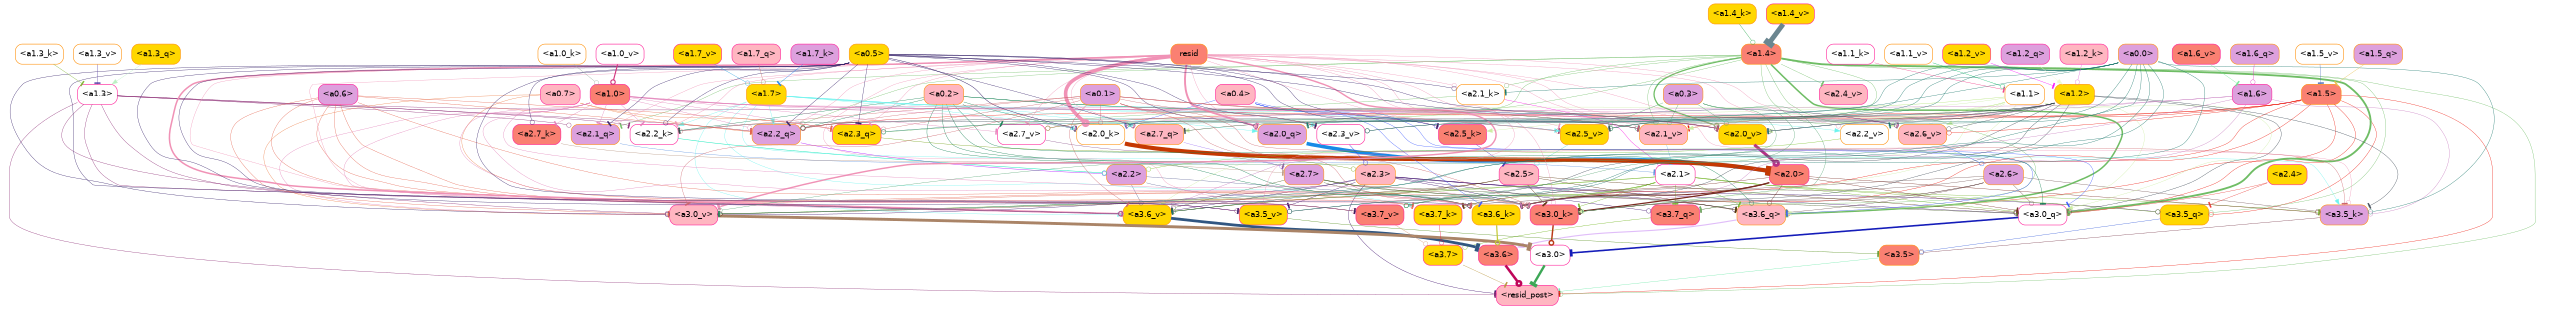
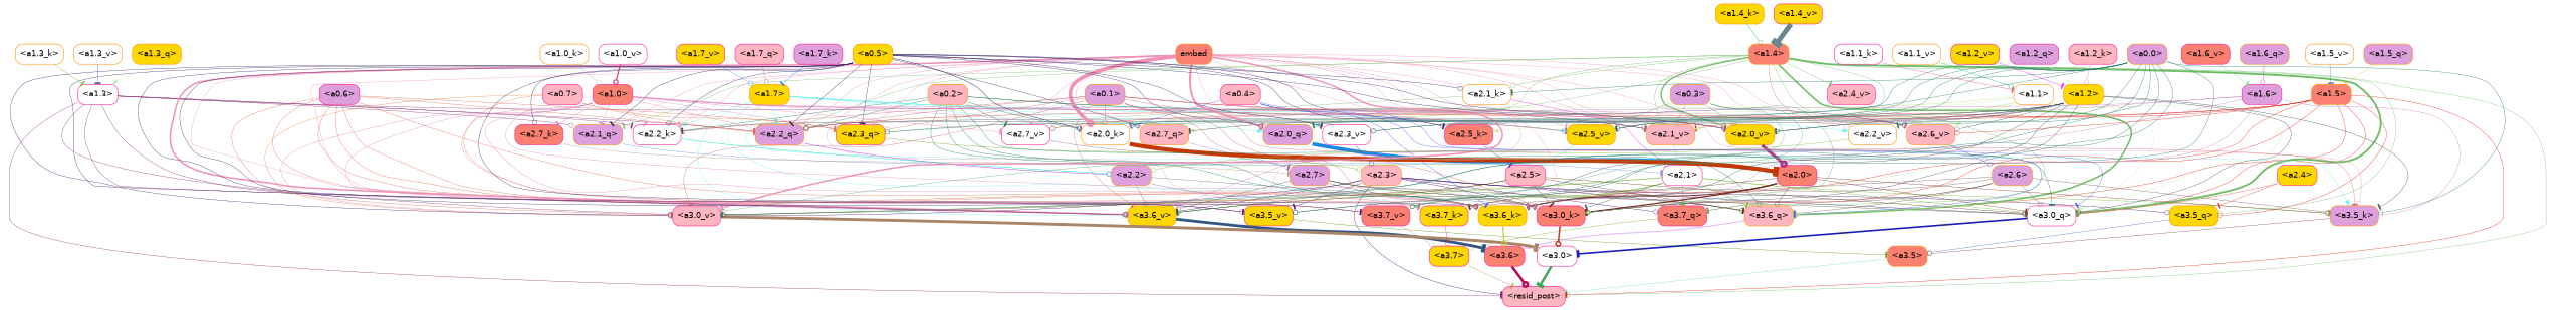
  strict digraph {
    splines=true
    node [color=darkorange fillcolor=gold fontname=Helvetica shape=box style="filled, rounded"]
    edge [arrowhead=tee color="#f092b6" penwidth=0.6]
    "<a3.7>" [color=deeppink]
    "<resid_post>" [color=deeppink fillcolor=lightpink]
    "<a3.6>" [color=deeppink fillcolor=salmon]
    "<a3.5>" [fillcolor=salmon]
    "<a3.0>" [color=deeppink fillcolor=white]
    "<a2.3>" [fillcolor=lightpink]
    "<a3.7_q>" [color=deeppink fillcolor=salmon]
    "<a3.6_q>" [fillcolor=lightpink]
    "<a3.5_q>"
    "<a3.0_q>" [color=deeppink fillcolor=white]
    "<a3.0_k>" [color=deeppink fillcolor=salmon]
    "<a3.6_v>"
    "<a3.5_v>" [color=deeppink]
    "<a3.0_v>" [color=deeppink fillcolor=lightpink]
    "<a1.5>" [fillcolor=salmon]
    "<a3.6_k>"
    "<a2.2_q>" [fillcolor=plum]
    "<a2.7_v>" [color=deeppink fillcolor=white]
    "<a2.6_v>" [fillcolor=lightpink]
    "<a2.1_v>" [fillcolor=lightpink]
    "<a2.2>" [fillcolor=plum]
    "<a2.7>" [fillcolor=plum]
    "<a2.6>" [fillcolor=plum]
    "<a2.1>" [color=deeppink fillcolor=white]
    "<a3.7_k>" [color=deeppink]
    "<a3.5_k>" [fillcolor=plum]
    "<a3.7_v>" [color=deeppink fillcolor=salmon]
    "<a1.4>" [fillcolor=salmon]
    "<a2.1_q>" [fillcolor=plum]
    "<a2.0_q>" [fillcolor=plum]
    "<a2.1_k>" [fillcolor=white]
    "<a2.5_v>"
    "<a2.4_v>" [color=deeppink fillcolor=lightpink]
    "<a2.0_v>"
    "<a2.3_q>" [color=deeppink]
    "<a2.0>" [color=deeppink fillcolor=salmon]
    "<a2.5>" [color=deeppink fillcolor=lightpink]
    "<a2.4>" [color=deeppink]
    "<a1.3>" [color=deeppink fillcolor=white]
    "<a2.2_k>" [color=deeppink fillcolor=white]
    "<a1.1>" [fillcolor=white]
    "<a2.7_q>" [fillcolor=lightpink]
    "<a2.5_k>" [color=deeppink fillcolor=salmon]
    "<a2.0_k>" [fillcolor=white]
    "<a2.2_v>" [fillcolor=white]
    "<a0.4>" [color=deeppink fillcolor=lightpink]
    "<a0.2>" [fillcolor=lightpink]
    "<a1.2>"
    "<a2.3_v>" [color=deeppink fillcolor=white]
    "<a1.7>"
    "<a0.7>" [color=deeppink fillcolor=lightpink]
    "<a0.6>" [color=deeppink fillcolor=plum]
-   embed [fillcolor=salmon label=resid]
+   embed [fillcolor=salmon]
    "<a1.6>" [color=deeppink fillcolor=plum]
    "<a1.0>" [color=deeppink fillcolor=salmon]
    "<a2.7_k>" [color=deeppink fillcolor=salmon]
    "<a0.5>"
    "<a0.1>" [fillcolor=plum]
    "<a0.0>" [fillcolor=plum]
    "<a0.3>" [fillcolor=plum]
    "<a1.7_q>" [color=deeppink fillcolor=lightpink]
    "<a1.6_q>" [fillcolor=plum]
    "<a1.5_q>" [fillcolor=plum]
    "<a1.3_q>"
    "<a1.2_q>" [color=deeppink fillcolor=plum]
    "<a1.7_k>" [color=deeppink fillcolor=plum]
    "<a1.4_k>"
    "<a1.3_k>" [fillcolor=white]
    "<a1.2_k>" [color=deeppink fillcolor=lightpink]
    "<a1.1_k>" [color=deeppink fillcolor=white]
    "<a1.0_k>" [fillcolor=white]
    "<a1.7_v>" [color=deeppink]
    "<a1.6_v>" [color=deeppink fillcolor=salmon]
    "<a1.5_v>" [fillcolor=white]
    "<a1.4_v>" [color=deeppink]
    "<a1.3_v>" [fillcolor=white]
    "<a1.2_v>" [color=deeppink]
    "<a1.1_v>" [fillcolor=white]
    "<a1.0_v>" [color=deeppink fillcolor=white]
    "<a3.7>" -> "<resid_post>" [color="#b79238" penwidth=0.6239100098609924]
    "<a3.6>" -> "<resid_post>" [arrowhead=odot color="#be0659" penwidth=4.569062113761902]
    "<a3.5>" -> "<resid_post>" [color="#6be8a7"]
    "<a3.0>" -> "<resid_post>" [color="#3ca756" penwidth=4.283544182777405]
    "<a2.3>" -> "<resid_post>" [color="#340265"]
    "<a2.3>" -> "<a3.7_q>" [arrowhead=odot color="#340265"]
    "<a2.3>" -> "<a3.6_q>" [arrowhead=odot color="#340265"]
    "<a2.3>" -> "<a3.5_q>" [arrowhead=odot color="#340265"]
    "<a2.3>" -> "<a3.0_q>" [arrowhead=odot color="#340265"]
    "<a2.3>" -> "<a3.0_k>" [color="#340265"]
    "<a2.3>" -> "<a3.6_v>" [color="#340265"]
    "<a2.3>" -> "<a3.5_v>" [color="#340265"]
    "<a2.3>" -> "<a3.0_v>" [arrowhead=odot color="#340265"]
    "<a3.7_q>" -> "<a3.7>" [arrowhead=odot color="#6cb216"]
    "<a3.6_q>" -> "<a3.6>" [color="#e0bdf9" penwidth=2.0344843566417694 arrowhead=""]
    "<a3.5_q>" -> "<a3.5>" [arrowhead=odot color="#345ad9"]
    "<a3.0_q>" -> "<a3.0>" [color="#141cb9" penwidth=2.863015294075012]
    "<a3.0_k>" -> "<a3.0>" [arrowhead=odot color="#b93a18" penwidth=2.6323853135108948]
    "<a3.6_v>" -> "<a3.6>" [color="#315681" penwidth=4.972373723983765]
    "<a3.5_v>" -> "<a3.5>" [color="#508c16"]
    "<a3.0_v>" -> "<a3.0>" [color="#aa8467" penwidth=5.1638524532318115]
    "<a1.5>" -> "<resid_post>" [color="#ed160a"]
    "<a1.5>" -> "<a3.6_q>" [arrowhead=odot color="#ed160a"]
    "<a1.5>" -> "<a3.5_q>" [arrowhead=odot color="#ed160a"]
    "<a1.5>" -> "<a3.0_q>" [color="#ed160a"]
    "<a1.5>" -> "<a3.0_k>" [arrowhead=odot color="#ed160a"]
    "<a1.5>" -> "<a3.6_k>" [arrowhead=odot color="#ed160a"]
    "<a1.5>" -> "<a2.2_q>" [arrowhead=odot color="#ed160a"]
    "<a1.5>" -> "<a2.7_v>" [arrowhead=odot color="#ed160a"]
    "<a1.5>" -> "<a2.6_v>" [arrowhead=odot color="#ed160a"]
    "<a1.5>" -> "<a2.1_v>" [color="#ed160a"]
    "<a3.6_k>" -> "<a3.6>" [arrowhead=odot color="#c4c932" penwidth=2.1770318150520325]
    "<a2.2_q>" -> "<a2.2>" [arrowhead=odot color="#b726fe" penwidth=0.7441773414611816]
    "<a2.7_v>" -> "<a2.7>" [color="#864d87"]
    "<a2.6_v>" -> "<a2.6>" [arrowhead=odot color="#1462f9"]
    "<a2.1_v>" -> "<a2.1>" [color="#78c2ea"]
    "<a2.2>" -> "<a3.0_k>" [arrowhead=odot color="#5d6396"]
    "<a2.2>" -> "<a3.6_v>" [arrowhead=odot color="#5d6396"]
    "<a2.2>" -> "<a3.6_k>" [color="#5d6396"]
    "<a2.7>" -> "<a3.6_q>" [color="#475c27"]
    "<a2.7>" -> "<a3.0_q>" [color="#475c27"]
    "<a2.7>" -> "<a3.0_k>" [color="#475c27"]
    "<a2.7>" -> "<a3.6_v>" [arrowhead=odot color="#475c27"]
    "<a2.7>" -> "<a3.6_k>" [arrowhead=odot color="#475c27"]
    "<a2.6>" -> "<a3.7_q>" [color="#6f5251"]
    "<a2.6>" -> "<a3.6_q>" [color="#6f5251"]
    "<a2.6>" -> "<a3.0_q>" [arrowhead=odot color="#6f5251"]
    "<a2.6>" -> "<a3.0_k>" [color="#6f5251"]
    "<a2.6>" -> "<a3.6_k>" [color="#6f5251"]
    "<a2.6>" -> "<a3.7_k>" [arrowhead=odot color="#6f5251"]
    "<a2.6>" -> "<a3.5_k>" [arrowhead=odot color="#6f5251"]
    "<a2.1>" -> "<a3.7_q>" [color="#71b426"]
    "<a2.1>" -> "<a3.6_q>" [color="#71b426"]
-   "<a2.1>" -> "<a3.5_q>" [arrowhead=odot color="#71b426"]
    "<a2.1>" -> "<a3.0_q>" [arrowhead=odot color="#71b426"]
-   "<a2.1>" -> "<a3.0_k>" [color="#71b426"]
+   "<a2.1>" -> "<a3.0_k>" [color="#394551"]
    "<a2.1>" -> "<a3.6_v>" [arrowhead=odot color="#71b426"]
    "<a2.1>" -> "<a3.0_v>" [color="#71b426"]
    "<a2.1>" -> "<a3.6_k>" [color="#71b426"]
    "<a2.1>" -> "<a3.7_k>" [color="#71b426"]
    "<a2.1>" -> "<a3.5_k>" [color="#71b426"]
    "<a2.1>" -> "<a3.7_v>" [arrowhead=odot color="#71b426"]
    "<a3.7_k>" -> "<a3.7>" [arrowhead=odot color="#f01034"]
    "<a3.5_k>" -> "<a3.5>" [arrowhead=odot color="#79394a"]
    "<a3.7_v>" -> "<a3.7>" [arrowhead=odot color="#da996f"]
    "<a1.4>" -> "<resid_post>" [arrowhead=odot color="#6fbd65"]
    "<a1.4>" -> "<a3.7_q>" [color="#6fbd65"]
    "<a1.4>" -> "<a3.6_q>" [color="#6fbd65" penwidth=2.7536282539367676]
    "<a1.4>" -> "<a3.5_q>" [arrowhead=odot color="#6fbd65"]
    "<a1.4>" -> "<a3.0_q>" [color="#6fbd65" penwidth=3.3369133472442627]
    "<a1.4>" -> "<a2.2_q>" [arrowhead=odot color="#6fbd65"]
    "<a1.4>" -> "<a2.7_v>" [arrowhead=odot color="#6fbd65"]
-   "<a1.4>" -> "<a2.6_v>" [color="#6fbd65"]
+   "<a1.4>" -> "<a2.6_v>" [color="#e4624d"]
    "<a1.4>" -> "<a2.1_v>" [arrowhead=odot color="#6fbd65"]
    "<a1.4>" -> "<a2.1_q>" [color="#6fbd65"]
    "<a1.4>" -> "<a2.0_q>" [arrowhead=odot color="#6fbd65"]
    "<a1.4>" -> "<a2.1_k>" [arrowhead=odot color="#6fbd65"]
    "<a1.4>" -> "<a2.5_v>" [arrowhead=odot color="#6fbd65"]
    "<a1.4>" -> "<a2.4_v>" [color="#6fbd65"]
    "<a1.4>" -> "<a2.0_v>" [arrowhead=odot color="#6fbd65" penwidth=2.2818827629089355]
    "<a2.1_q>" -> "<a2.1>" [color="#5c91df"]
    "<a2.0_q>" -> "<a2.0>" [color="#188ae6" penwidth=6.422367453575134]
    "<a2.1_k>" -> "<a2.1>" [arrowhead=odot color="#fb0ee4"]
    "<a2.1_k>" -> "<a2.3_q>" [arrowhead=odot color="#6fbd65"]
    "<a2.5_v>" -> "<a2.5>" [arrowhead=odot color="#5cddd4"]
    "<a2.0_v>" -> "<a2.0>" [arrowhead=odot color="#b73187" penwidth=5.395828627049923]
    "<a2.3_q>" -> "<a2.3>" [arrowhead=odot color="#6e9e0e"]
    "<a2.0>" -> "<a3.6_q>" [arrowhead=odot color="#782a21"]
    "<a2.0>" -> "<a3.0_q>" [color="#782a21"]
    "<a2.0>" -> "<a3.0_k>" [color="#782a21" penwidth=2.239806979894638]
    "<a2.0>" -> "<a3.6_k>" [color="#782a21" penwidth=1.7047871947288513]
    "<a2.0>" -> "<a3.7_k>" [color="#782a21"]
    "<a2.0>" -> "<a3.5_k>" [arrowhead=odot color="#782a21"]
    "<a2.5>" -> "<a3.6_q>" [color="#58330a"]
    "<a2.5>" -> "<a3.0_q>" [arrowhead=odot color="#58330a"]
    "<a2.5>" -> "<a3.0_k>" [color="#58330a"]
    "<a2.5>" -> "<a3.6_v>" [color="#58330a"]
    "<a2.5>" -> "<a3.0_v>" [arrowhead=odot color="#58330a"]
    "<a2.4>" -> "<a3.5_q>" [color="#e93934"]
    "<a2.4>" -> "<a3.0_q>" [arrowhead=odot color="#e93934"]
    "<a1.3>" -> "<resid_post>" [color="#8b2973"]
    "<a1.3>" -> "<a3.6_v>" [arrowhead=odot color="#8b2973"]
    "<a1.3>" -> "<a3.5_v>" [arrowhead=odot color="#8b2973"]
    "<a1.3>" -> "<a3.0_v>" [arrowhead=odot color="#8b2973"]
    "<a1.3>" -> "<a2.2_q>" [color="#8b2973"]
    "<a1.3>" -> "<a2.1_q>" [arrowhead=odot color="#8b2973"]
    "<a1.3>" -> "<a2.5_v>" [color="#8b2973"]
    "<a1.3>" -> "<a2.2_k>" [color="#8b2973"]
    "<a2.2_k>" -> "<a2.2>" [arrowhead=odot color="#1ce9bc" penwidth=0.8810110092163086]
    "<a1.1>" -> "<a3.6_q>" [color="#cdeea5" arrowhead=""]
    "<a1.1>" -> "<a3.0_q>" [color="#cdeea5" arrowhead=""]
    "<a1.1>" -> "<a3.0_k>" [color="#cdeea5" arrowhead=""]
    "<a1.1>" -> "<a3.6_v>" [color="#cdeea5" arrowhead=""]
    "<a1.1>" -> "<a2.6_v>" [color="#cdeea5" arrowhead=""]
    "<a1.1>" -> "<a2.1_v>" [color="#cdeea5" arrowhead=""]
    "<a1.1>" -> "<a2.0_v>" [color="#cdeea5" arrowhead=""]
    "<a1.1>" -> "<a2.7_q>" [color="#cdeea5" arrowhead=""]
    "<a1.1>" -> "<a2.5_k>" [color="#cdeea5" arrowhead=""]
    "<a1.1>" -> "<a2.0_k>" [color="#cdeea5" arrowhead=""]
    "<a1.1>" -> "<a2.2_v>" [color="#cdeea5" arrowhead=""]
    "<a2.7_q>" -> "<a2.7>" [arrowhead=odot color="#9e72f4"]
    "<a2.5_k>" -> "<a2.5>" [color="#3731b7"]
    "<a2.0_k>" -> "<a2.0>" [color="#c53802" penwidth=7.398894429206848]
    "<a2.2_v>" -> "<a2.2>" [arrowhead=odot color="#78c228"]
    "<a0.4>" -> "<a3.6_q>" [color="#3955fe"]
    "<a0.4>" -> "<a3.0_q>" [color="#3955fe"]
    "<a0.4>" -> "<a3.6_k>" [color="#3955fe"]
    "<a0.4>" -> "<a2.5_k>" [arrowhead=odot color="#3955fe"]
    "<a0.4>" -> "<a2.0_k>" [color="#3955fe"]
    "<a0.2>" -> "<a3.6_q>" [arrowhead=odot color="#0d7e4d"]
    "<a0.2>" -> "<a3.0_q>" [color="#0d7e4d"]
    "<a0.2>" -> "<a3.0_k>" [color="#0d7e4d"]
    "<a0.2>" -> "<a3.6_k>" [arrowhead=odot color="#0d7e4d"]
    "<a0.2>" -> "<a2.2_q>" [arrowhead=odot color="#0d7e4d"]
    "<a0.2>" -> "<a2.7_v>" [color="#0d7e4d"]
    "<a0.2>" -> "<a2.1_v>" [arrowhead=odot color="#0d7e4d"]
    "<a0.2>" -> "<a2.0_v>" [arrowhead=odot color="#0d7e4d"]
    "<a0.2>" -> "<a2.2_k>" [color="#0d7e4d"]
    "<a0.2>" -> "<a2.0_k>" [color="#0d7e4d"]
    "<a1.2>" -> "<a3.0_q>" [arrowhead=odot color="#394551"]
    "<a1.2>" -> "<a3.0_k>" [arrowhead=odot color="#394551"]
    "<a1.2>" -> "<a3.5_v>" [arrowhead=odot color="#394551"]
    "<a1.2>" -> "<a3.6_k>" [color="#394551"]
    "<a1.2>" -> "<a2.2_q>" [arrowhead=odot color="#394551"]
    "<a1.2>" -> "<a2.6_v>" [arrowhead=odot color="#394551"]
    "<a1.2>" -> "<a3.5_k>" [color="#394551"]
    "<a1.2>" -> "<a2.5_v>" [color="#394551"]
    "<a1.2>" -> "<a2.0_v>" [arrowhead=odot color="#394551"]
    "<a1.2>" -> "<a2.2_k>" [color="#394551"]
    "<a1.2>" -> "<a2.7_q>" [color="#394551"]
    "<a1.2>" -> "<a2.3_v>" [arrowhead=odot color="#394551"]
    "<a2.3_v>" -> "<a2.3>" [arrowhead=odot color="#2815df"]
    "<a1.7>" -> "<a3.6_v>" [color="#6cf4ee" arrowhead=""]
    "<a1.7>" -> "<a2.2_q>" [color="#6cf4ee" arrowhead=""]
    "<a1.7>" -> "<a3.7_k>" [color="#6cf4ee" arrowhead=""]
    "<a1.7>" -> "<a3.5_k>" [color="#6cf4ee" arrowhead=""]
    "<a1.7>" -> "<a2.0_q>" [color="#6cf4ee" arrowhead=""]
    "<a1.7>" -> "<a2.5_v>" [color="#6cf4ee" arrowhead=""]
    "<a1.7>" -> "<a2.2_k>" [color="#6cf4ee" arrowhead=""]
    "<a1.7>" -> "<a2.7_q>" [color="#6cf4ee" arrowhead=""]
    "<a1.7>" -> "<a2.0_k>" [color="#6cf4ee" arrowhead=""]
    "<a1.7>" -> "<a2.2_v>" [color="#6cf4ee" arrowhead=""]
    "<a1.7>" -> "<a2.3_v>" [color="#6cf4ee" arrowhead=""]
    "<a0.7>" -> "<a3.0_v>" [color="#ec7e46"]
    "<a0.7>" -> "<a2.2_q>" [color="#ec7e46"]
    "<a0.7>" -> "<a3.7_k>" [color="#ec7e46"]
    "<a0.7>" -> "<a2.3_q>" [color="#ec7e46"]
    "<a0.6>" -> "<a3.0_k>" [arrowhead=odot color="#e4624d"]
    "<a0.6>" -> "<a3.6_v>" [color="#e4624d"]
    "<a0.6>" -> "<a3.0_v>" [color="#e4624d"]
    "<a0.6>" -> "<a3.6_k>" [color="#e4624d"]
    "<a0.6>" -> "<a2.2_q>" [color="#e4624d"]
    "<a0.6>" -> "<a3.7_k>" [color="#e4624d"]
    "<a0.6>" -> "<a3.7_v>" [color="#e4624d"]
    "<a0.6>" -> "<a2.3_q>" [color="#e4624d"]
    embed -> "<a3.0_k>" [arrowhead=odot]
    embed -> "<a3.6_v>" [arrowhead=odot penwidth=2.7369276881217957]
    embed -> "<a3.5_v>"
    embed -> "<a3.0_v>" [penwidth=2.5778204202651978]
    embed -> "<a3.6_k>" [arrowhead=odot]
    embed -> "<a2.2_q>" [arrowhead=odot]
    embed -> "<a2.7_v>"
    embed -> "<a2.6_v>" [arrowhead=odot]
    embed -> "<a2.1_v>" [arrowhead=odot]
    embed -> "<a3.7_k>" [arrowhead=odot]
    embed -> "<a3.5_k>" [arrowhead=odot]
    embed -> "<a3.7_v>" [arrowhead=odot]
    embed -> "<a2.1_q>" [arrowhead=odot]
    embed -> "<a2.0_q>" [penwidth=3.459219217300415]
    embed -> "<a2.1_k>" [arrowhead=odot]
    embed -> "<a2.5_v>"
    embed -> "<a2.0_v>" [arrowhead=odot]
    embed -> "<a2.3_q>"
    embed -> "<a2.2_k>" [penwidth=0.6363201141357422]
    embed -> "<a2.7_q>"
    embed -> "<a2.5_k>"
    embed -> "<a2.0_k>" [arrowhead=odot penwidth=6.407642982900143]
    embed -> "<a2.2_v>" [arrowhead=odot penwidth=0.6175012588500977]
    embed -> "<a2.3_v>"
    "<a1.6>" -> "<a3.6_v>" [arrowhead=odot color="#c678be"]
    "<a1.6>" -> "<a3.6_k>" [color="#c678be"]
    "<a1.6>" -> "<a3.5_k>" [arrowhead=odot color="#c678be"]
    "<a1.6>" -> "<a2.0_v>" [color="#c678be"]
    "<a1.6>" -> "<a2.0_k>" [color="#c678be"]
    "<a1.0>" -> "<a3.0_k>" [color="#e280b9"]
    "<a1.0>" -> "<a3.6_v>" [color="#e280b9"]
    "<a1.0>" -> "<a3.5_v>" [color="#e280b9"]
    "<a1.0>" -> "<a3.0_v>" [arrowhead=odot color="#e280b9"]
    "<a1.0>" -> "<a3.6_k>" [color="#e280b9"]
    "<a1.0>" -> "<a2.2_q>" [arrowhead=odot color="#e280b9"]
    "<a1.0>" -> "<a2.7_v>" [color="#e280b9"]
    "<a1.0>" -> "<a2.6_v>" [color="#e280b9"]
    "<a1.0>" -> "<a2.1_q>" [color="#e280b9"]
    "<a1.0>" -> "<a2.0_v>" [arrowhead=odot color="#e280b9" penwidth=1.2978954315185547]
    "<a1.0>" -> "<a2.3_q>" [arrowhead=odot color="#e280b9"]
    "<a1.0>" -> "<a2.2_k>" [color="#e280b9"]
    "<a1.0>" -> "<a2.0_k>" [color="#e280b9"]
    "<a1.0>" -> "<a2.7_k>" [color="#e280b9"]
    "<a2.7_k>" -> "<a2.7>" [color="#b3907c"]
    "<a0.5>" -> "<a3.6_v>" [arrowhead=odot color="#301b65"]
    "<a0.5>" -> "<a3.5_v>" [color="#301b65"]
    "<a0.5>" -> "<a3.0_v>" [arrowhead=odot color="#301b65"]
    "<a0.5>" -> "<a3.6_k>" [arrowhead=odot color="#301b65"]
    "<a0.5>" -> "<a2.2_q>" [color="#301b65"]
    "<a0.5>" -> "<a2.6_v>" [arrowhead=odot color="#301b65"]
    "<a0.5>" -> "<a2.1_v>" [color="#301b65"]
    "<a0.5>" -> "<a3.7_v>" [color="#301b65"]
    "<a0.5>" -> "<a2.1_q>" [color="#301b65"]
    "<a0.5>" -> "<a2.0_q>" [arrowhead=odot color="#301b65"]
    "<a0.5>" -> "<a2.1_k>" [arrowhead=odot color="#301b65"]
    "<a0.5>" -> "<a2.0_v>" [color="#301b65"]
    "<a0.5>" -> "<a2.3_q>" [color="#301b65"]
    "<a0.5>" -> "<a2.2_k>" [arrowhead=odot color="#301b65"]
    "<a0.5>" -> "<a2.7_q>" [arrowhead=odot color="#301b65"]
    "<a0.5>" -> "<a2.5_k>" [color="#301b65"]
    "<a0.5>" -> "<a2.0_k>" [arrowhead=odot color="#301b65" penwidth=0.7721366882324219]
    "<a0.5>" -> "<a2.3_v>" [color="#301b65"]
    "<a0.5>" -> "<a2.7_k>" [arrowhead=odot color="#301b65"]
    "<a0.1>" -> "<a3.0_k>" [arrowhead=odot color="#cd626a"]
    "<a0.1>" -> "<a3.6_v>" [color="#cd626a"]
    "<a0.1>" -> "<a3.0_v>" [color="#cd626a"]
    "<a0.1>" -> "<a3.6_k>" [color="#cd626a"]
    "<a0.1>" -> "<a2.2_q>" [arrowhead=odot color="#cd626a"]
    "<a0.1>" -> "<a2.1_v>" [color="#cd626a"]
    "<a0.1>" -> "<a3.5_k>" [color="#cd626a"]
    "<a0.1>" -> "<a2.5_v>" [arrowhead=odot color="#cd626a"]
    "<a0.1>" -> "<a2.0_v>" [color="#cd626a"]
    "<a0.1>" -> "<a2.3_q>" [arrowhead=odot color="#cd626a"]
    "<a0.1>" -> "<a2.2_k>" [arrowhead=odot color="#cd626a"]
    "<a0.1>" -> "<a2.0_k>" [arrowhead=odot color="#cd626a"]
    "<a0.1>" -> "<a2.3_v>" [arrowhead=odot color="#cd626a"]
    "<a0.0>" -> "<a3.6_v>" [color="#18766a"]
    "<a0.0>" -> "<a3.5_v>" [arrowhead=odot color="#18766a"]
    "<a0.0>" -> "<a3.0_v>" [color="#18766a"]
    "<a0.0>" -> "<a3.5_k>" [arrowhead=odot color="#18766a"]
    "<a0.0>" -> "<a3.7_v>" [arrowhead=odot color="#18766a"]
    "<a0.0>" -> "<a2.0_q>" [color="#18766a"]
    "<a0.0>" -> "<a2.1_k>" [color="#18766a"]
    "<a0.0>" -> "<a2.5_v>" [arrowhead=odot color="#18766a"]
    "<a0.0>" -> "<a2.0_v>" [color="#18766a"]
    "<a0.0>" -> "<a2.3_q>" [arrowhead=odot color="#18766a"]
    "<a0.0>" -> "<a2.0_k>" [arrowhead=odot color="#18766a"]
    "<a0.0>" -> "<a2.2_v>" [color="#18766a"]
    "<a0.0>" -> "<a2.3_v>" [arrowhead=odot color="#18766a"]
    "<a0.3>" -> "<a3.0_k>" [arrowhead=odot color="#57a674"]
    "<a0.3>" -> "<a3.0_v>" [arrowhead=odot color="#57a674"]
    "<a0.3>" -> "<a2.1_v>" [arrowhead=odot color="#57a674"]
    "<a0.3>" -> "<a3.7_v>" [arrowhead=odot color="#57a674"]
    "<a0.3>" -> "<a2.5_v>" [arrowhead=odot color="#57a674"]
    "<a0.3>" -> "<a2.0_v>" [arrowhead=odot color="#57a674"]
    "<a1.7_q>" -> "<a1.7>" [arrowhead=odot color="#c26461"]
    "<a1.6_q>" -> "<a1.6>" [arrowhead=odot color="#e227bb"]
    "<a1.5_q>" -> "<a1.5>" [color="#e7c04a"]
    "<a1.3_q>" -> "<a1.3>" [color="#bbf0c3" arrowhead=""]
    "<a1.2_q>" -> "<a1.2>" [color="#eefbcd" arrowhead=""]
    "<a1.7_k>" -> "<a1.7>" [color="#1a82f3"]
    "<a1.4_k>" -> "<a1.4>" [arrowhead=odot color="#21a645"]
    "<a1.3_k>" -> "<a1.3>" [color="#7cb12c"]
    "<a1.2_k>" -> "<a1.2>" [arrowhead=odot color="#e163db"]
    "<a1.1_k>" -> "<a1.1>" [color="#ef458c"]
    "<a1.0_k>" -> "<a1.0>" [arrowhead=odot color="#97ac9c"]
    "<a1.7_v>" -> "<a1.7>" [arrowhead=odot color="#26a1dd"]
    "<a1.6_v>" -> "<a1.6>" [color="#70e995"]
    "<a1.5_v>" -> "<a1.5>" [color="#4b6cba"]
    "<a1.4_v>" -> "<a1.4>" [color="#6b8690" penwidth=8.774570226669312]
    "<a1.3_v>" -> "<a1.3>" [color="#5134a0"]
    "<a1.2_v>" -> "<a1.2>" [color="#f905fb"]
    "<a1.1_v>" -> "<a1.1>" [arrowhead=odot color="#08bc65"]
    "<a1.0_v>" -> "<a1.0>" [arrowhead=odot color="#d2367e" penwidth=2.0497570037841797]
  }
